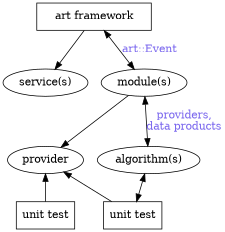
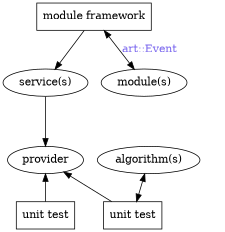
  digraph {
    rankdir=TB
    node [shape=ellipse]
    edge [fontcolor=mediumslateblue dir=both]
    n1 [label="unit test" shape=box]
    n2 [label="unit test" shape=box]
    n3 [label="service(s)"]
    n4 [label="module(s)"]
    n5 [label=provider]
    n6 [label="algorithm(s)"]
-   n7 [label="art framework" shape=box]
+   n7 [label="module framework" shape=box]
    subgraph sub_1 {
      rank=same
      n1
      n2
    }
    subgraph sub_2 {
      rank=same
      n3
      n4
    }
    subgraph sub_3 {
      rank=same
      n5
      n6
    }
-   n4 -> n5 [dir=""]
-   n4 -> n6 [label="providers,\ndata products"]
+   n3 -> n5 [dir=""]
    n5 -> n1 [dir=back]
    n5 -> n2 [dir=back]
    n6 -> n1
    n7 -> n3 [dir=""]
    n7 -> n4 [label="art::Event"]
  }
